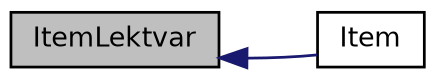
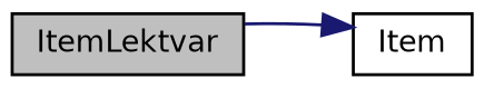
  digraph {
    rankdir=LR
    node [color=black fontname=Helvetica fontsize=10 shape=record style=filled]
    n1 [fillcolor=grey75 fontcolor=black height=0.2 label=ItemLektvar width=0.4]
    n2 [fillcolor=white height=0.2 label=Item width=0.4]
-   n1 -> n2 [color=midnightblue dir=back fontname=Helvetica fontsize=10 labelfontname=Helvetica labelfontsize=10 style=solid]
+   n2 -> n1 [color=midnightblue dir=back fontname=Helvetica fontsize=10 labelfontname=Helvetica labelfontsize=10 style=solid]
  }
